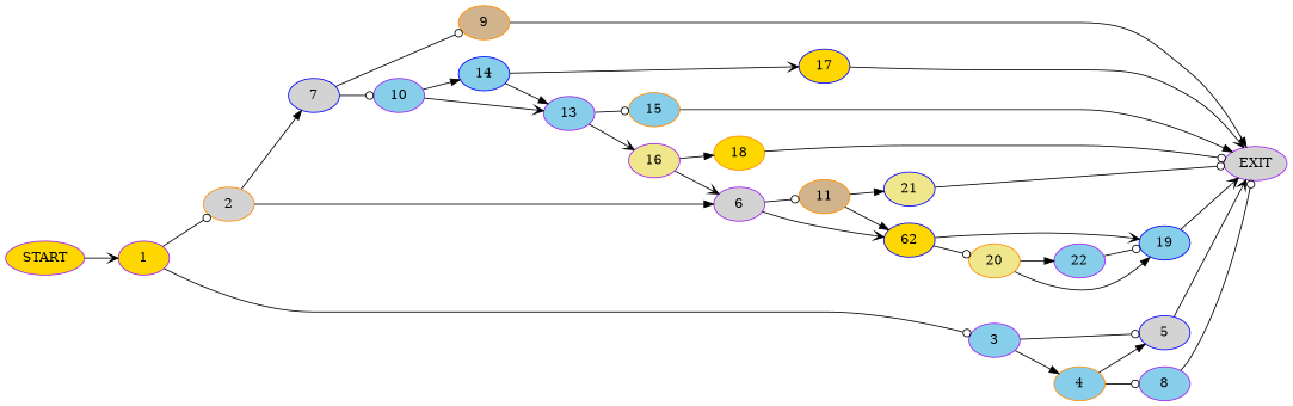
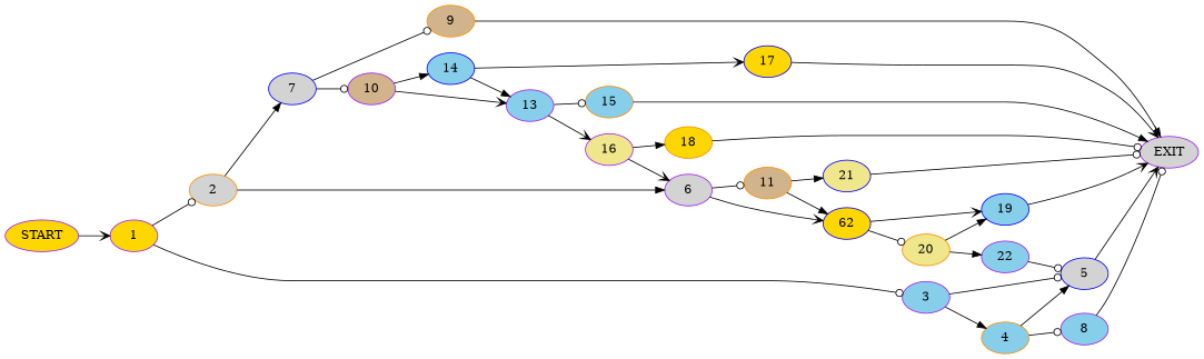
  digraph {
    rankdir=LR
    node [color=purple fillcolor=skyblue style=filled]
    edge [arrowhead=odot]
    n1 [fillcolor=gold label=START]
    1 [fillcolor=gold]
    2 [color=darkorange fillcolor=lightgrey]
    3
    n5 [fillcolor=lightgrey label=EXIT]
    6 [fillcolor=lightgrey]
    7 [color=blue fillcolor=lightgrey]
    4 [color=darkorange]
    5 [color=blue fillcolor=lightgrey]
    11 [color=darkorange fillcolor=tan]
    n11 [color=blue fillcolor=gold label=62]
    9 [color=darkorange fillcolor=tan]
-   10
+   10 [fillcolor=tan]
    8
    21 [color=blue fillcolor=khaki]
    19 [color=blue]
    20 [color=darkorange fillcolor=khaki]
    13
    14 [color=blue]
    15 [color=darkorange]
    16 [fillcolor=khaki]
    17 [color=blue fillcolor=gold]
    22
    18 [color=darkorange fillcolor=gold]
    n1 -> 1 [arrowhead=vee]
    1 -> 2
    1 -> 3
    2 -> 6 [arrowhead=normal]
    2 -> 7 [arrowhead=normal]
    3 -> 4 [arrowhead=normal]
    3 -> 5
    6 -> 11
    6 -> n11 [arrowhead=vee]
    7 -> 9
    7 -> 10
    4 -> 5 [arrowhead=normal]
    4 -> 8
    5 -> n5 [arrowhead=vee]
    11 -> n11 [arrowhead=normal]
    11 -> 21 [arrowhead=normal]
    n11 -> 19 [arrowhead=vee]
    n11 -> 20
    9 -> n5 [arrowhead=normal]
    10 -> 13 [arrowhead=vee]
    10 -> 14 [arrowhead=normal]
    8 -> n5
    21 -> n5
    19 -> n5 [arrowhead=vee]
    20 -> 19 [arrowhead=normal]
    20 -> 22 [arrowhead=normal]
    13 -> 15
    13 -> 16 [arrowhead=vee]
    14 -> 13 [arrowhead=normal]
    14 -> 17 [arrowhead=vee]
    15 -> n5 [arrowhead=normal]
    16 -> 6 [arrowhead=vee]
    16 -> 18 [arrowhead=normal]
    17 -> n5 [arrowhead=vee]
-   22 -> 19
+   22 -> 5
    18 -> n5
  }
